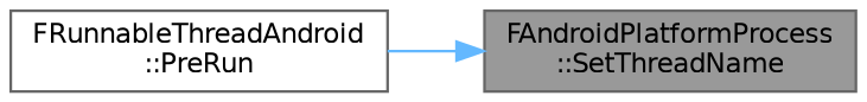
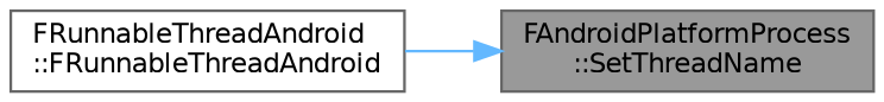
  digraph {
    rankdir=RL
    fontname="DejaVu Sans"
    node [fontname="DejaVu Sans" fontsize=10 shape=box style=filled]
    n1 [color=gray40 fillcolor=grey60 fontcolor=black height=0.2 label="FAndroidPlatformProcess\l::SetThreadName" width=0.4]
-   n2 [color=grey40 fillcolor=white height=0.2 label="FRunnableThreadAndroid\l::PreRun" width=0.4]
+   n2 [color=grey40 fillcolor=white height=0.2 label="FRunnableThreadAndroid\l::FRunnableThreadAndroid" width=0.4]
    n1 -> n2 [color=steelblue1 dir=back fontname="DejaVu Sans" fontsize=10 labelfontname=Helvetica labelfontsize=10 style=solid]
  }
